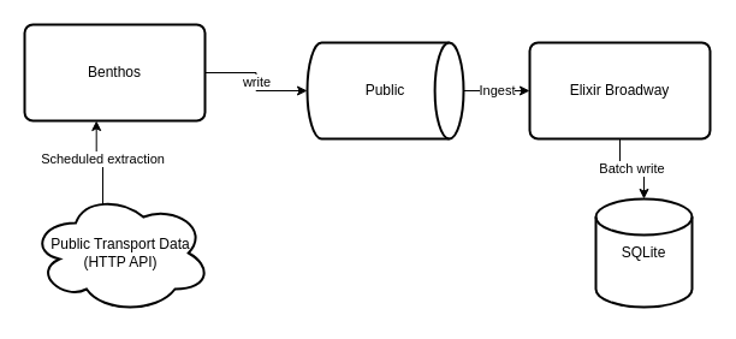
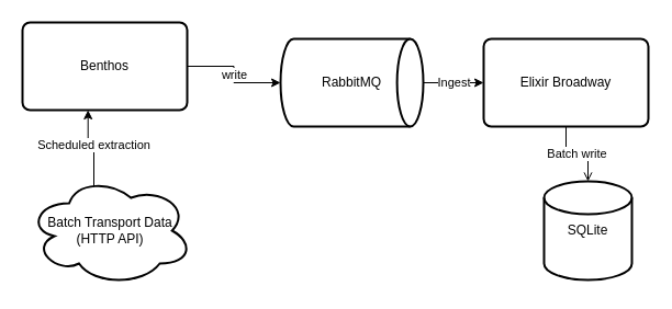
  <mxCell id="0" />
  <mxCell id="1" parent="0" />
  <mxCell id="2" value="SQLite" style="strokeWidth=2;html=1;shape=mxgraph.flowchart.database;whiteSpace=wrap;" vertex="1" parent="1"><mxGeometry x="495" y="165" width="80" height="90" as="geometry" /></mxCell>
  <mxCell id="3" value="Ingest" style="edgeStyle=orthogonalEdgeStyle;rounded=0;orthogonalLoop=1;jettySize=auto;html=1;exitX=1;exitY=0.5;exitDx=0;exitDy=0;exitPerimeter=0;entryX=0;entryY=0.5;entryDx=0;entryDy=0;" edge="1" parent="1" source="4" target="6"><mxGeometry relative="1" as="geometry" /></mxCell>
- <mxCell id="4" value="Public" style="strokeWidth=2;html=1;shape=mxgraph.flowchart.direct_data;whiteSpace=wrap;" vertex="1" parent="1"><mxGeometry x="255" y="35" width="130" height="80" as="geometry" /></mxCell>
- <mxCell id="5" value="Batch write" style="edgeStyle=orthogonalEdgeStyle;rounded=0;orthogonalLoop=1;jettySize=auto;html=1;exitX=0.5;exitY=1;exitDx=0;exitDy=0;entryX=0.5;entryY=0;entryDx=0;entryDy=0;entryPerimeter=0;" edge="1" parent="1" source="6" target="2"><mxGeometry relative="1" as="geometry" /></mxCell>
+ <mxCell id="4" value="RabbitMQ" style="strokeWidth=2;html=1;shape=mxgraph.flowchart.direct_data;whiteSpace=wrap;" vertex="1" parent="1"><mxGeometry x="255" y="35" width="130" height="80" as="geometry" /></mxCell>
+ <mxCell id="5" value="Batch write" style="edgeStyle=orthogonalEdgeStyle;rounded=0;orthogonalLoop=1;jettySize=auto;html=1;exitX=0.5;exitY=1;exitDx=0;exitDy=0;entryX=0.5;entryY=0;entryDx=0;entryDy=0;entryPerimeter=0;endArrow=open;" edge="1" parent="1" source="6" target="2"><mxGeometry relative="1" as="geometry" /></mxCell>
  <mxCell id="6" value="Elixir Broadway" style="rounded=1;whiteSpace=wrap;html=1;absoluteArcSize=1;arcSize=14;strokeWidth=2;" vertex="1" parent="1"><mxGeometry x="440" y="35" width="150" height="80" as="geometry" /></mxCell>
  <mxCell id="7" value="Scheduled extraction" style="edgeStyle=orthogonalEdgeStyle;rounded=0;orthogonalLoop=1;jettySize=auto;html=1;exitX=0.4;exitY=0.1;exitDx=0;exitDy=0;exitPerimeter=0;entryX=0.398;entryY=1;entryDx=0;entryDy=0;entryPerimeter=0;" edge="1" parent="1" source="8" target="10"><mxGeometry relative="1" as="geometry" /></mxCell>
- <mxCell id="8" value="Public Transport Data (HTTP API)" style="ellipse;shape=cloud;whiteSpace=wrap;html=1;strokeWidth=2;" vertex="1" parent="1"><mxGeometry x="25" y="160" width="150" height="100" as="geometry" /></mxCell>
+ <mxCell id="8" value="Batch Transport Data (HTTP API)" style="ellipse;shape=cloud;whiteSpace=wrap;html=1;strokeWidth=2;" vertex="1" parent="1"><mxGeometry x="25" y="160" width="150" height="100" as="geometry" /></mxCell>
  <mxCell id="9" value="write" style="edgeStyle=orthogonalEdgeStyle;rounded=0;orthogonalLoop=1;jettySize=auto;html=1;exitX=1;exitY=0.5;exitDx=0;exitDy=0;entryX=0;entryY=0.5;entryDx=0;entryDy=0;entryPerimeter=0;" edge="1" parent="1" source="10" target="4"><mxGeometry relative="1" as="geometry" /></mxCell>
  <mxCell id="10" value="Benthos" style="rounded=1;whiteSpace=wrap;html=1;absoluteArcSize=1;arcSize=14;strokeWidth=2;" vertex="1" parent="1"><mxGeometry x="20" y="20" width="150" height="80" as="geometry" /></mxCell>
